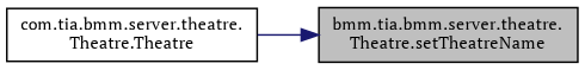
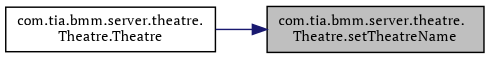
  digraph {
    rankdir=RL
    fontname="PT Serif"
    node [color=black fontname="PT Serif" fontsize=10 shape=record style=filled]
-   n1 [fillcolor=grey75 fontcolor=black height=0.2 label="bmm.tia.bmm.server.theatre.\lTheatre.setTheatreName" width=0.4]
+   n1 [fillcolor=grey75 fontcolor=black height=0.2 label="com.tia.bmm.server.theatre.\lTheatre.setTheatreName" width=0.4]
    n2 [fillcolor=white height=0.2 label="com.tia.bmm.server.theatre.\lTheatre.Theatre" width=0.4]
    n1 -> n2 [color=midnightblue dir=back fontname="PT Serif" fontsize=10 labelfontname=Helvetica labelfontsize=10 style=solid]
  }
